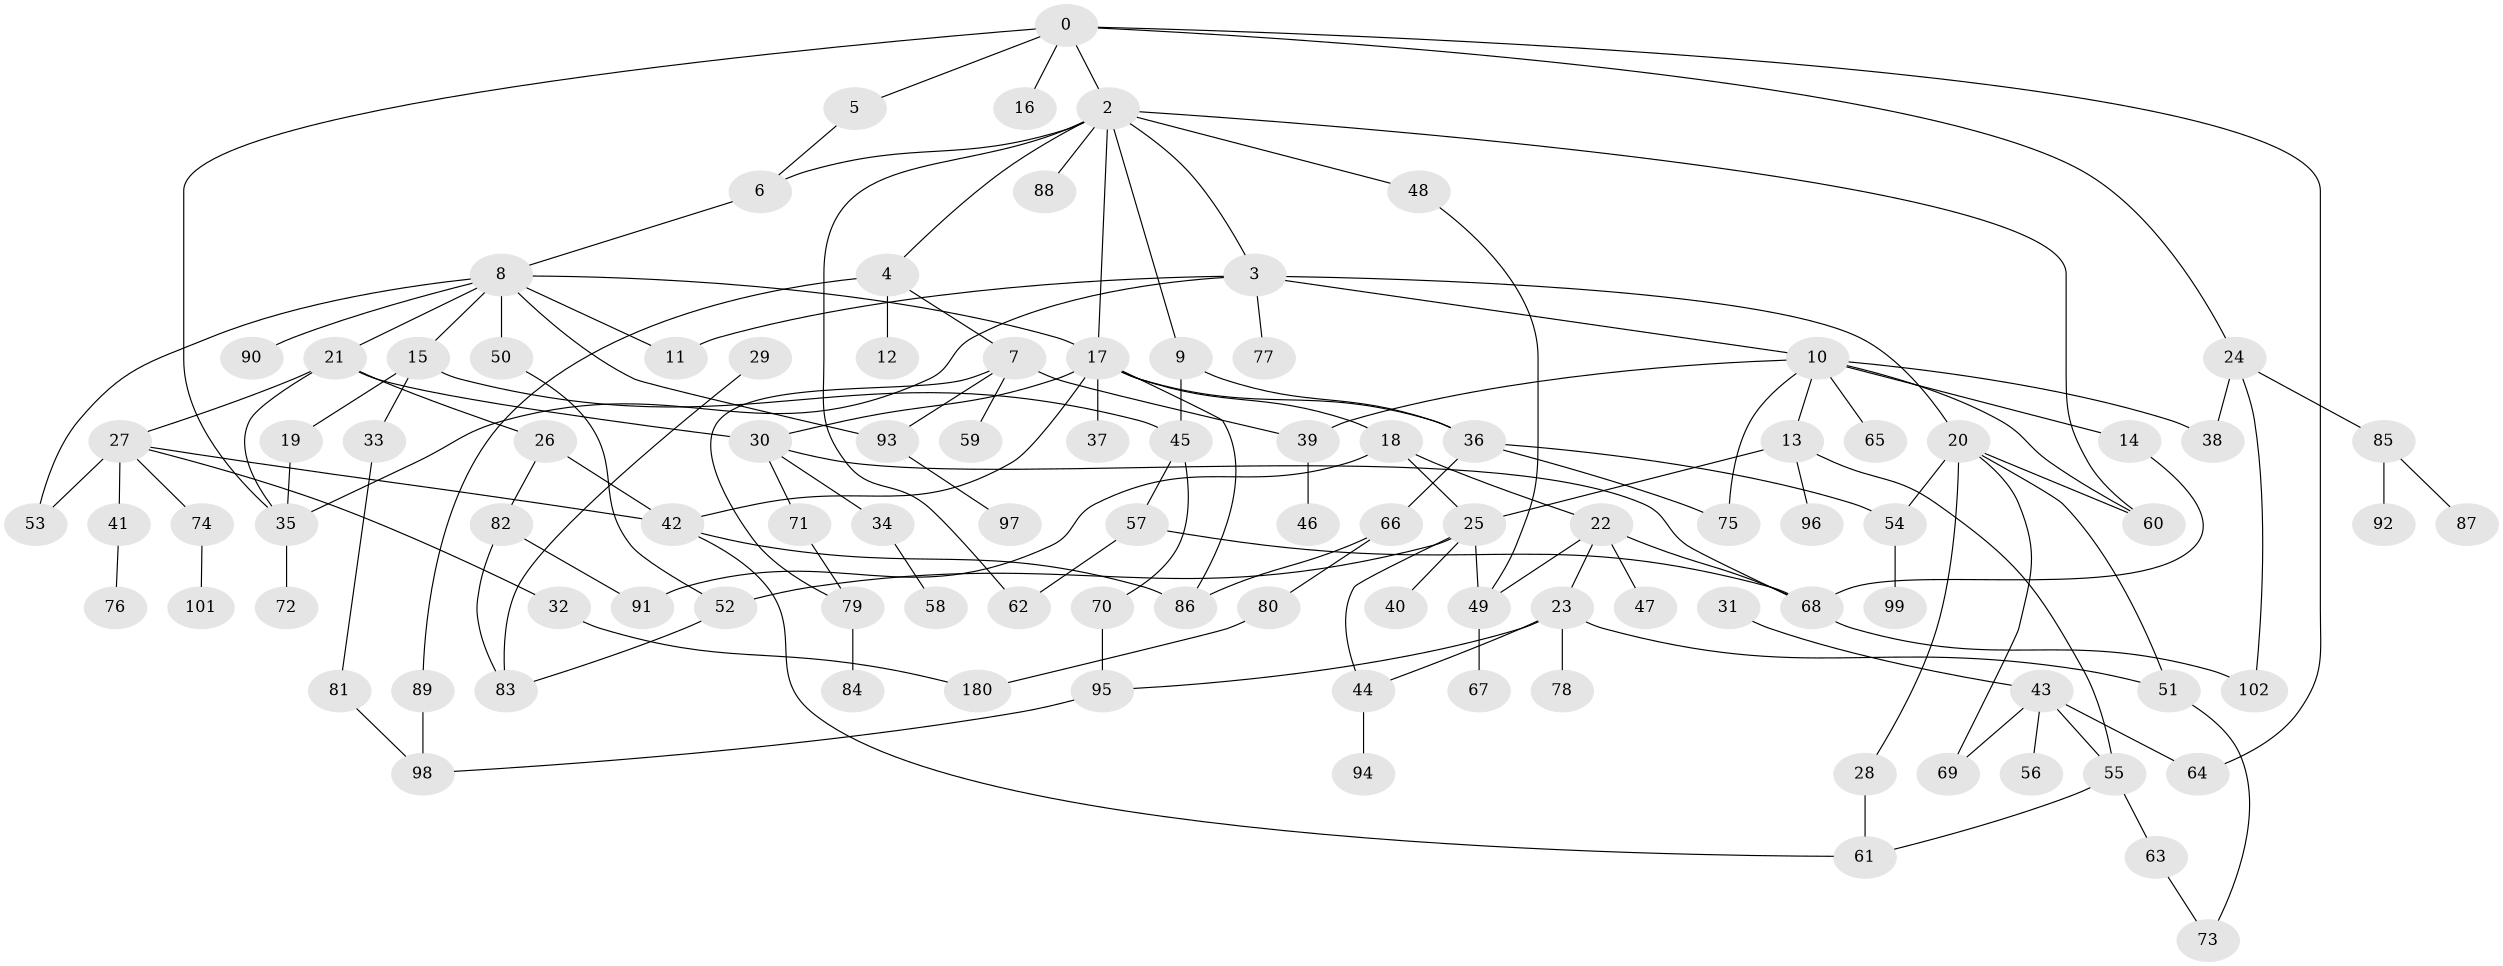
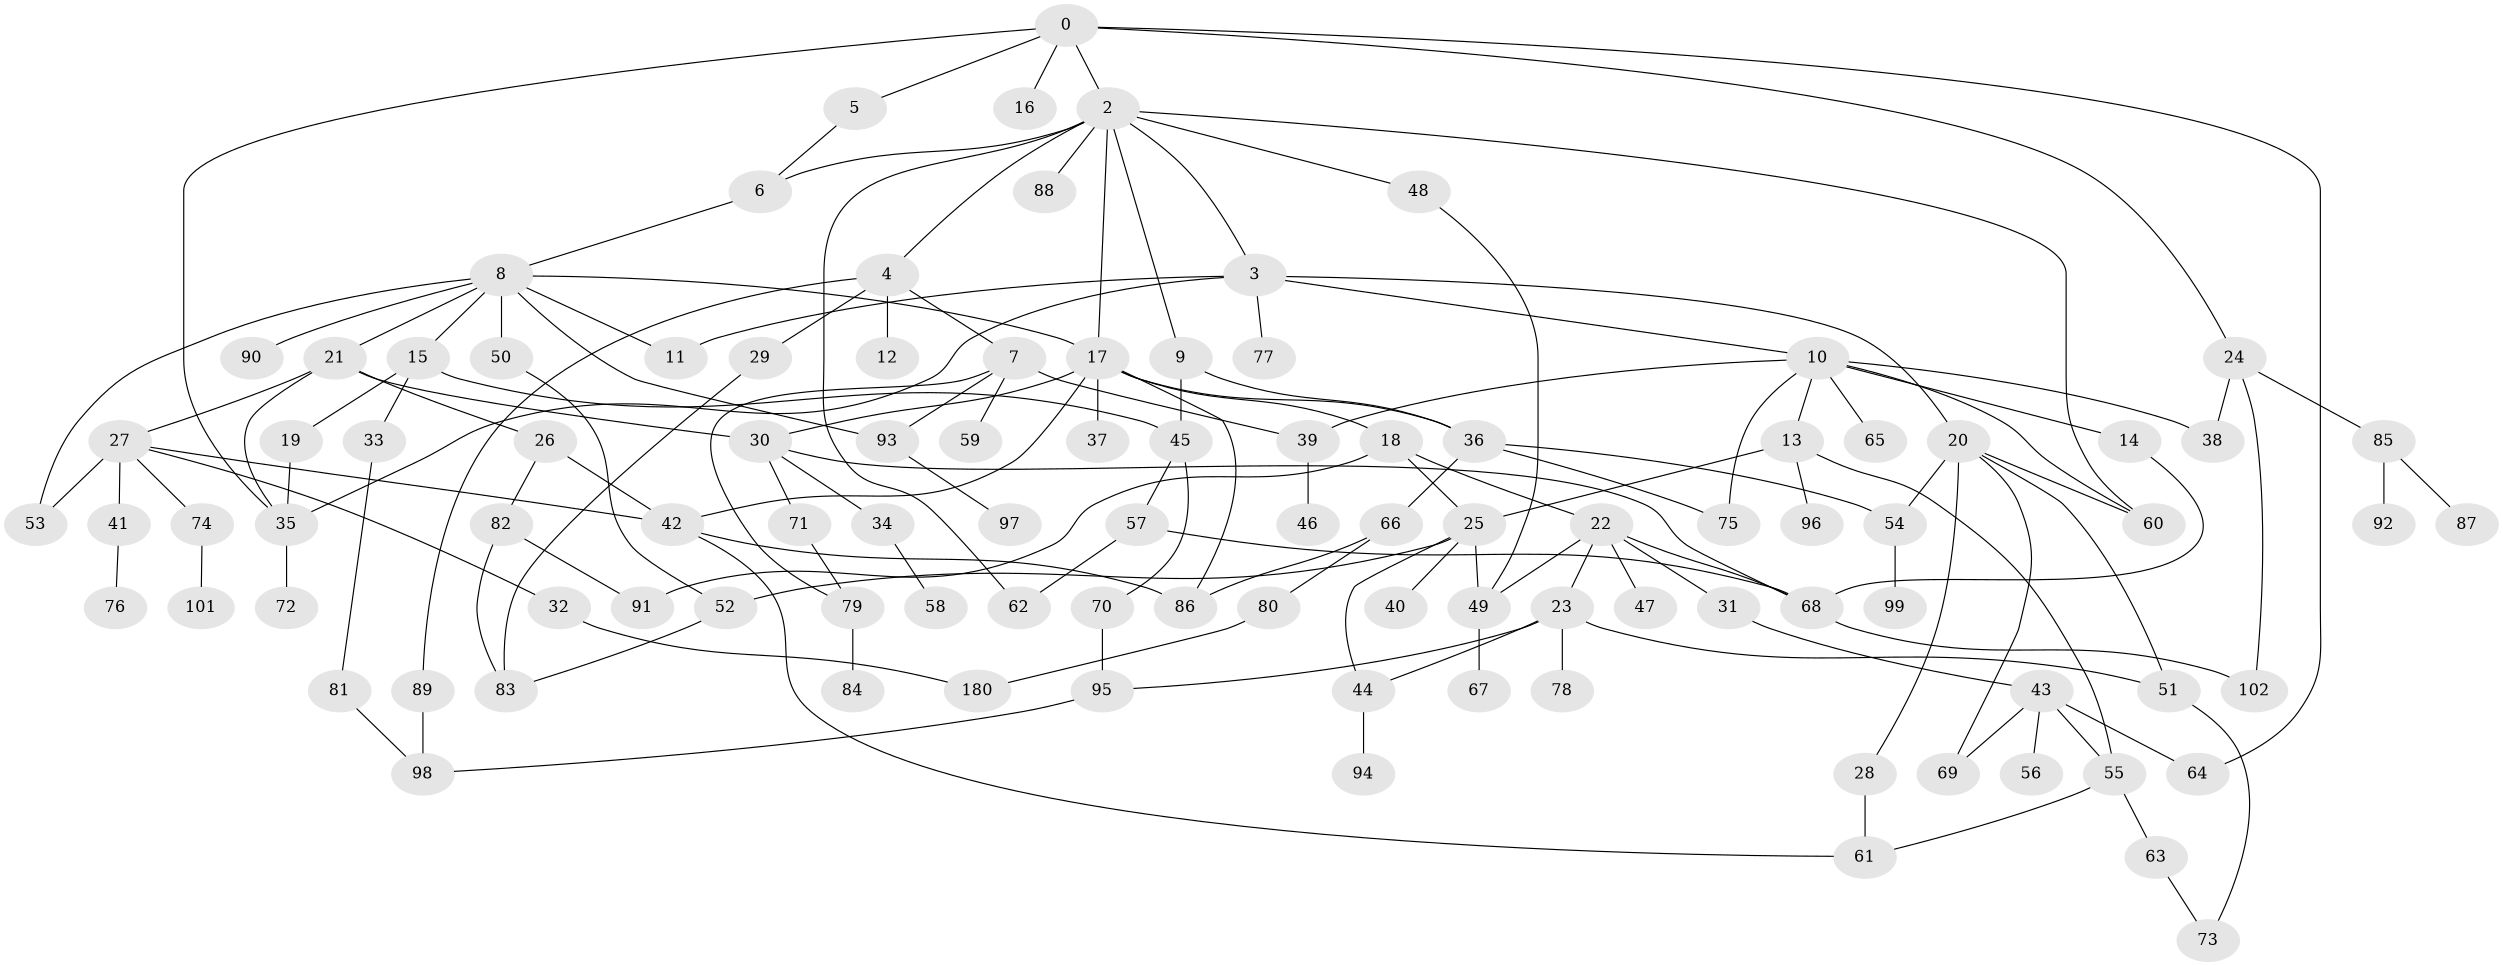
  graph {
    node [color=gray90 style=filled]
    n1 [label=0]
    2
    5
    16
    24
    35
    64
    3
    4
    6
    9
    17
    48
    60
    62
    88
    38
    85
    102
    72
    10
    11
    20
    77
    7
    12
    29
    89
    8
    36
    45
    18
    30
    37
    42
    86
    49
    39
    13
    14
    65
    75
    28
    51
    54
    69
    59
    79
    93
    83
    98
    15
    21
    50
    53
    90
    46
    84
    97
    19
    33
    26
    27
    52
    66
    57
    70
    25
    55
    96
    68
    44
    40
    61
    63
    81
    22
    91
    34
    71
    23
    31
    47
    73
    99
    82
    32
    41
    74
    78
    95
    43
    67
    94
    87
    92
    n97 [label=180]
    76
    101
    58
    56
    80
    n1 -- 2
    n1 -- 5
    n1 -- 16
    n1 -- 24
    n1 -- 35
    n1 -- 64
    2 -- 3
    2 -- 4
    2 -- 6
    2 -- 9
    2 -- 17
    2 -- 48
    2 -- 60
    2 -- 62
    2 -- 88
    5 -- 6
    24 -- 38
    24 -- 85
    24 -- 102
    35 -- 72
    3 -- 35
    3 -- 10
    3 -- 11
    3 -- 20
    3 -- 77
    4 -- 7
    4 -- 12
+   4 -- 29
    4 -- 89
    6 -- 8
    9 -- 36
    9 -- 45
    17 -- 36
    17 -- 18
    17 -- 30
    17 -- 37
    17 -- 42
    17 -- 86
    48 -- 49
    85 -- 87
    85 -- 92
    10 -- 60
    10 -- 38
    10 -- 39
    10 -- 13
    10 -- 14
    10 -- 65
    10 -- 75
    20 -- 60
    20 -- 28
    20 -- 51
    20 -- 54
    20 -- 69
    7 -- 39
    7 -- 59
    7 -- 79
    7 -- 93
    29 -- 83
    89 -- 98
    8 -- 17
    8 -- 11
    8 -- 93
    8 -- 15
    8 -- 21
    8 -- 50
    8 -- 53
    8 -- 90
    36 -- 75
    36 -- 54
    36 -- 66
    45 -- 57
    45 -- 70
    18 -- 25
    18 -- 22
    18 -- 91
    30 -- 68
    30 -- 34
    30 -- 71
    42 -- 86
    42 -- 61
    49 -- 67
    39 -- 46
    13 -- 25
    13 -- 55
    13 -- 96
    14 -- 68
    28 -- 61
    51 -- 73
    54 -- 99
    79 -- 84
    93 -- 97
    15 -- 45
    15 -- 19
    15 -- 33
    21 -- 35
    21 -- 30
    21 -- 26
    21 -- 27
    50 -- 52
    19 -- 35
    33 -- 81
    26 -- 42
    26 -- 82
    27 -- 42
    27 -- 53
    27 -- 32
    27 -- 41
    27 -- 74
    52 -- 83
    66 -- 86
    66 -- 80
    57 -- 62
    57 -- 68
    70 -- 95
    25 -- 49
    25 -- 52
    25 -- 44
    25 -- 40
    55 -- 61
    55 -- 63
    68 -- 102
    44 -- 94
    63 -- 73
    81 -- 98
    22 -- 49
    22 -- 68
    22 -- 23
+   22 -- 31
    22 -- 47
    34 -- 58
    71 -- 79
    23 -- 51
    23 -- 44
    23 -- 78
    23 -- 95
    31 -- 43
    82 -- 83
    82 -- 91
    32 -- n97
    41 -- 76
    74 -- 101
    95 -- 98
    43 -- 64
    43 -- 69
    43 -- 55
    43 -- 56
    80 -- n97
  }
